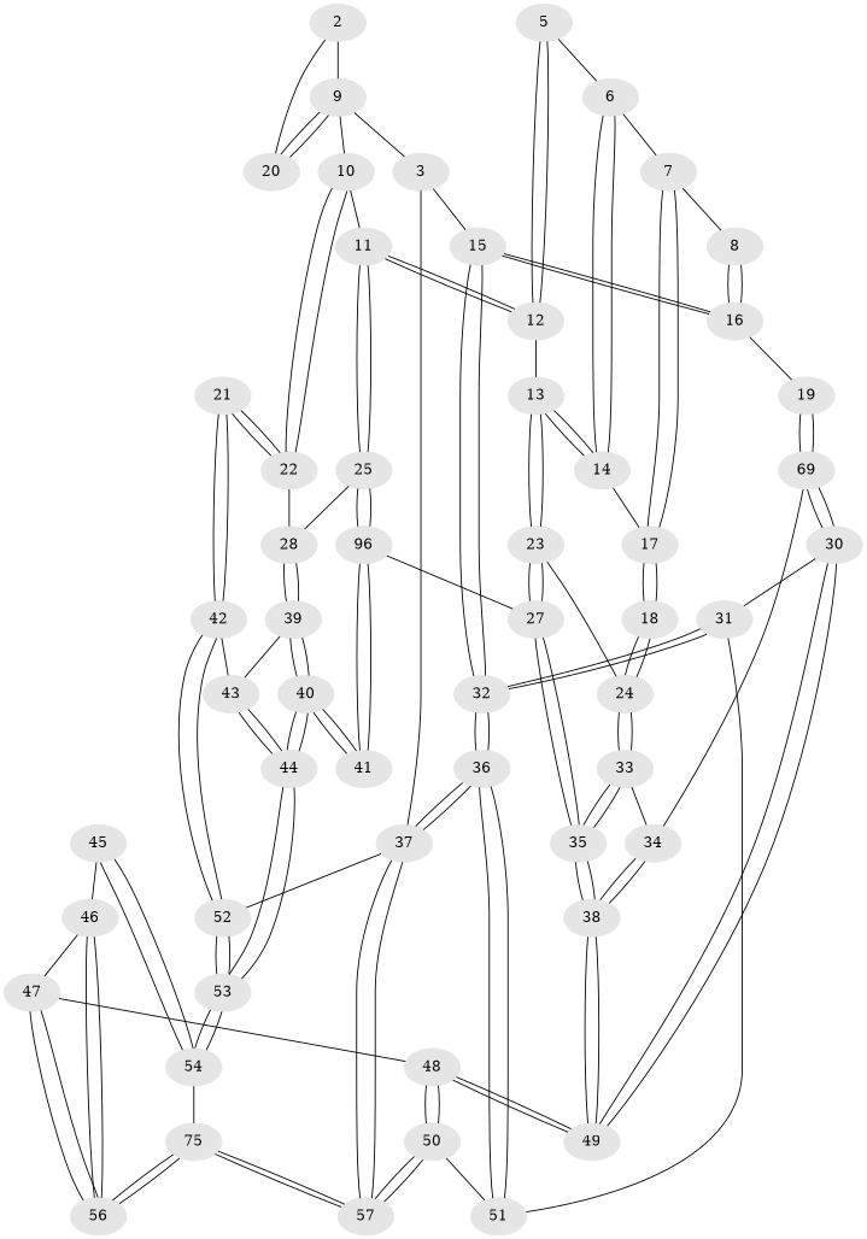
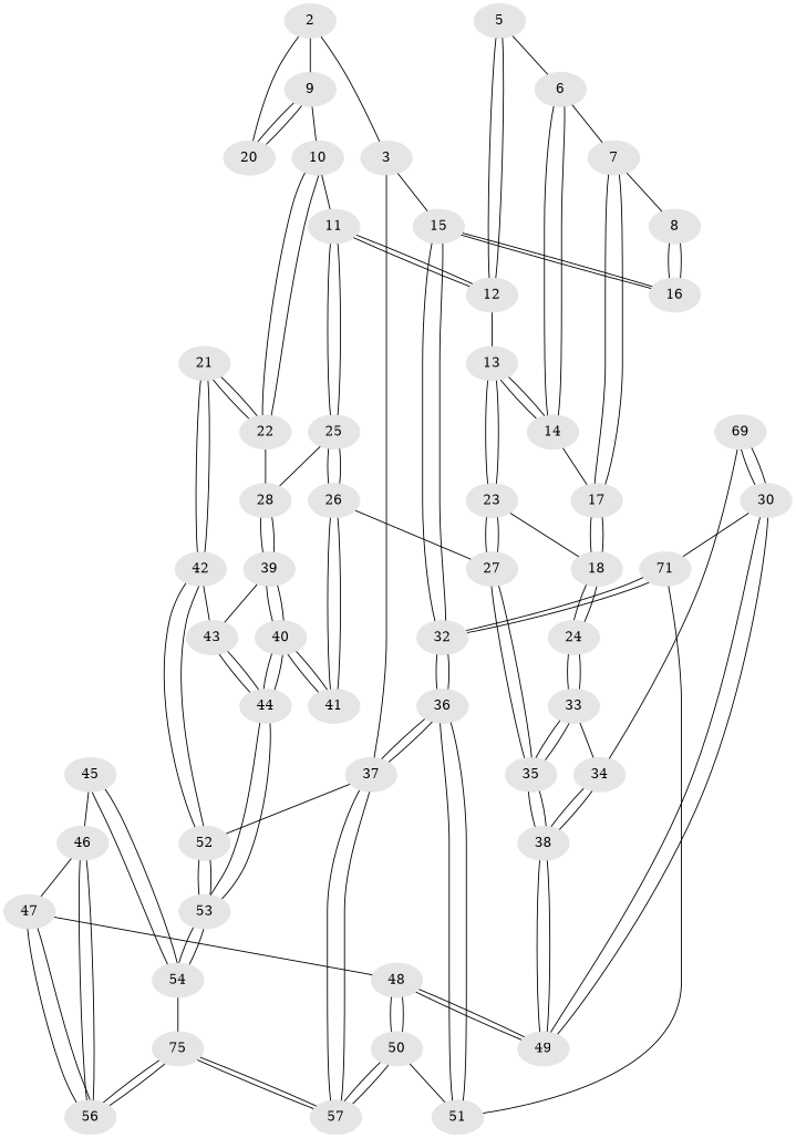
  graph {
    node [color=gray90 style=filled]
    2
    3
    9
    20
    5
    6
    12
    15
    37
    10
    16
    32
    52
    57
    8
    7
    14
    13
    17
    18
-   19
    11
    22
    25
    28
-   26 [label=96]
+   26
    23
    24
    27
    36
    n31 [label=69]
    33
    30
    34
    21
    42
    53
    43
    39
    35
    41
    38
    40
-   31
+   31 [label=71]
    49
    51
    44
    45
    46
    54
    47
    56
    n53 [label=75]
    48
    50
-   9 -- 3
+   2 -- 3
    2 -- 9
    2 -- 20
    3 -- 15
    3 -- 37
    9 -- 20
    9 -- 20
    9 -- 10
    5 -- 6
    5 -- 12
    5 -- 12
    6 -- 7
    6 -- 14
    6 -- 14
    12 -- 13
    15 -- 16
    15 -- 16
    15 -- 32
    15 -- 32
    37 -- 52
    37 -- 57
    37 -- 57
    10 -- 11
    10 -- 22
    10 -- 22
-   16 -- 19
    32 -- 36
    32 -- 36
    52 -- 53
    52 -- 53
    8 -- 16
    8 -- 16
    7 -- 8
    7 -- 17
    7 -- 17
    14 -- 17
    13 -- 14
    13 -- 14
    13 -- 23
    13 -- 23
    17 -- 18
    17 -- 18
    18 -- 24
    18 -- 24
-   19 -- n31
-   19 -- n31
    11 -- 12
    11 -- 12
    11 -- 25
    11 -- 25
    22 -- 28
    25 -- 28
    25 -- 26
    25 -- 26
    28 -- 39
    28 -- 39
    26 -- 27
    26 -- 41
    26 -- 41
-   23 -- 24
+   23 -- 18
    23 -- 27
    23 -- 27
    24 -- 33
    24 -- 33
    27 -- 35
    27 -- 35
    36 -- 37
    36 -- 37
    36 -- 51
    36 -- 51
    n31 -- 30
    n31 -- 30
    n31 -- 34
    33 -- 34
    33 -- 35
    33 -- 35
    30 -- 31
    30 -- 49
    30 -- 49
    34 -- 38
    34 -- 38
    21 -- 22
    21 -- 22
    21 -- 42
    21 -- 42
    42 -- 52
    42 -- 52
    42 -- 43
    53 -- 54
    53 -- 54
    43 -- 44
    43 -- 44
    39 -- 43
    39 -- 40
    39 -- 40
    35 -- 38
    35 -- 38
    38 -- 49
    38 -- 49
    40 -- 41
    40 -- 41
    40 -- 44
    40 -- 44
    31 -- 32
    31 -- 32
    31 -- 51
    44 -- 53
    44 -- 53
    45 -- 46
    45 -- 54
    45 -- 54
    46 -- 47
    46 -- 56
    46 -- 56
    54 -- n53
    47 -- 56
    47 -- 56
    47 -- 48
    n53 -- 57
    n53 -- 57
    n53 -- 56
    n53 -- 56
    48 -- 49
    48 -- 49
    48 -- 50
    48 -- 50
    50 -- 57
    50 -- 57
    50 -- 51
  }
